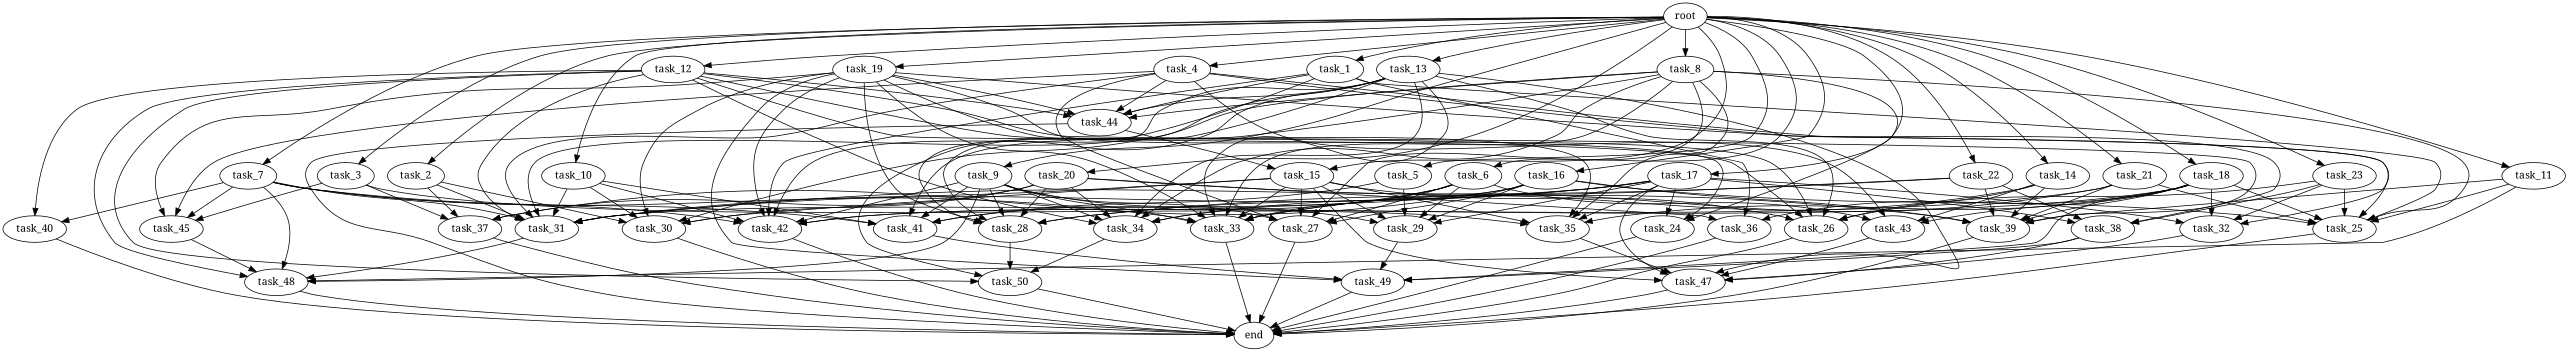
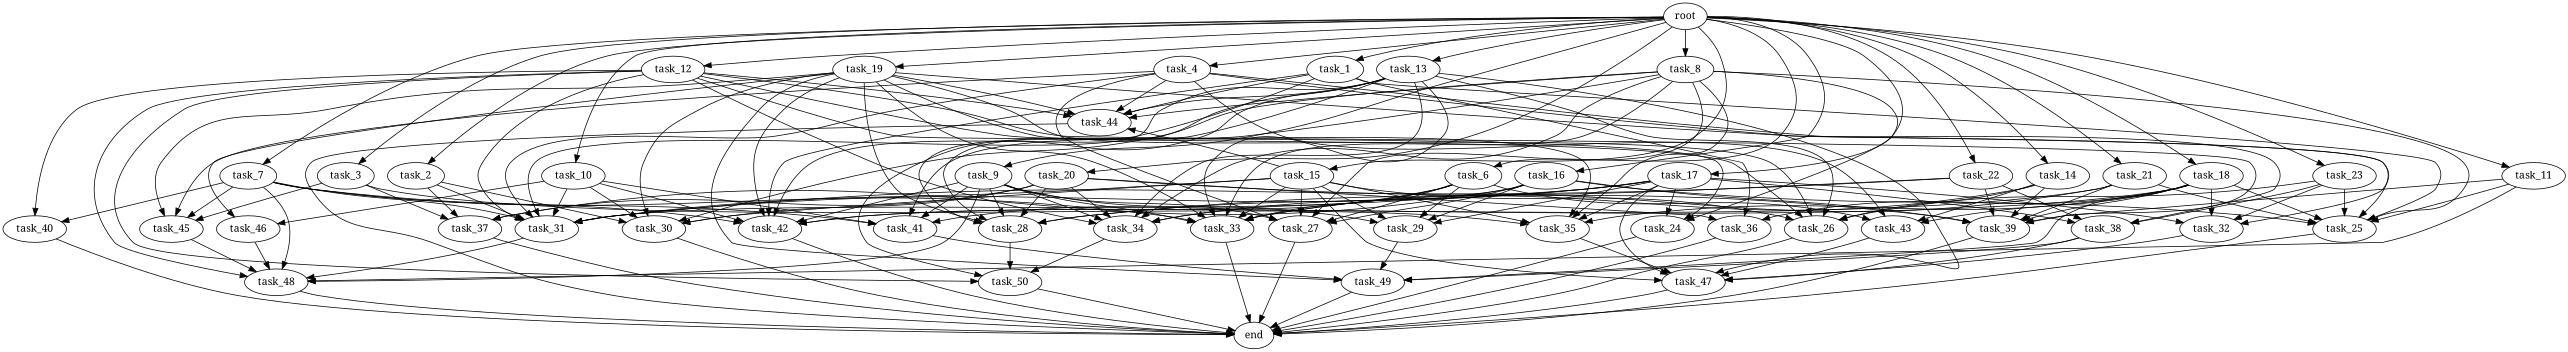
  digraph {
    fontname="Noto Serif"
    node [fontname="Noto Serif"]
    edge [fontname="Noto Serif"]
    root
    task_1
    task_2
    task_3
    task_4
-   task_5
    task_6
    task_7
    task_8
    task_9
    task_10
    task_11
    task_12
    task_13
    task_14
    task_15
    task_16
    task_17
    task_18
    task_19
    task_20
    task_21
    task_22
    task_23
    task_25
    task_28
    task_36
    task_42
    task_44
    task_30
    task_31
    task_37
    task_35
    task_45
    task_27
    task_32
    task_38
    task_43
    task_29
    task_41
    task_33
    task_34
    task_40
    task_48
    task_24
+   task_46
    task_39
    task_26
    task_50
    task_47
    task_49
    end
    root -> task_1
    root -> task_2
    root -> task_3
    root -> task_4
-   root -> task_5
    root -> task_6
    root -> task_7
    root -> task_8
    root -> task_9
    root -> task_10
    root -> task_11
    root -> task_12
    root -> task_13
    root -> task_14
    root -> task_15
    root -> task_16
    root -> task_17
    root -> task_18
    root -> task_19
    root -> task_20
    root -> task_21
    root -> task_22
    root -> task_23
    task_1 -> task_25
    task_1 -> task_28
    task_1 -> task_36
    task_1 -> task_42
    task_1 -> task_44
    task_2 -> task_30
    task_2 -> task_31
    task_2 -> task_37
    task_3 -> task_37
    task_3 -> task_35
    task_3 -> task_45
    task_4 -> task_44
    task_4 -> task_31
    task_4 -> task_45
    task_4 -> task_27
    task_4 -> task_32
    task_4 -> task_38
    task_4 -> task_43
-   task_5 -> task_29
-   task_5 -> task_41
    task_6 -> task_27
    task_6 -> task_43
    task_6 -> task_29
    task_6 -> task_41
    task_6 -> task_33
    task_6 -> task_34
    task_7 -> task_42
    task_7 -> task_31
    task_7 -> task_45
    task_7 -> task_41
    task_7 -> task_33
    task_7 -> task_40
    task_7 -> task_48
    task_8 -> task_25
    task_8 -> task_44
    task_8 -> task_30
    task_8 -> task_35
    task_8 -> task_27
    task_8 -> task_41
    task_8 -> task_33
    task_8 -> task_34
    task_8 -> task_24
    task_9 -> task_28
    task_9 -> task_42
    task_9 -> task_27
    task_9 -> task_29
    task_9 -> task_41
    task_9 -> task_33
    task_9 -> task_34
    task_9 -> task_48
    task_10 -> task_42
    task_10 -> task_30
    task_10 -> task_31
    task_10 -> task_41
+   task_10 -> task_46
    task_11 -> task_25
    task_11 -> task_48
    task_11 -> task_39
    task_12 -> task_44
    task_12 -> task_31
    task_12 -> task_34
    task_12 -> task_40
    task_12 -> task_48
    task_12 -> task_24
    task_12 -> task_39
    task_12 -> task_26
    task_12 -> task_50
    task_13 -> task_28
    task_13 -> task_42
    task_13 -> task_44
    task_13 -> task_31
    task_13 -> task_33
    task_13 -> task_34
    task_13 -> task_26
    task_13 -> task_50
    task_13 -> task_47
    task_14 -> task_43
    task_14 -> task_33
    task_14 -> task_39
    task_14 -> task_26
-   task_44 -> task_15
+   task_15 -> task_44
    task_15 -> task_30
    task_15 -> task_31
    task_15 -> task_35
    task_15 -> task_27
    task_15 -> task_29
    task_15 -> task_33
    task_15 -> task_26
    task_15 -> task_47
    task_16 -> task_25
    task_16 -> task_31
    task_16 -> task_37
    task_16 -> task_27
    task_16 -> task_29
    task_16 -> task_39
    task_17 -> task_28
    task_17 -> task_31
    task_17 -> task_35
    task_17 -> task_32
    task_17 -> task_38
    task_17 -> task_29
    task_17 -> task_34
    task_17 -> task_24
    task_17 -> task_47
    task_18 -> task_25
    task_18 -> task_36
    task_18 -> task_42
    task_18 -> task_35
    task_18 -> task_32
    task_18 -> task_43
    task_18 -> task_39
    task_18 -> task_49
    task_19 -> task_25
    task_19 -> task_28
    task_19 -> task_42
    task_19 -> task_44
    task_19 -> task_30
    task_19 -> task_35
    task_19 -> task_45
    task_19 -> task_33
+   task_19 -> task_46
    task_19 -> task_26
    task_19 -> task_49
    task_20 -> task_28
    task_20 -> task_36
    task_20 -> task_30
    task_20 -> task_37
    task_20 -> task_34
    task_20 -> task_39
    task_21 -> task_25
    task_21 -> task_42
    task_21 -> task_33
    task_21 -> task_39
    task_22 -> task_28
    task_22 -> task_31
    task_22 -> task_38
    task_22 -> task_39
    task_23 -> task_25
    task_23 -> task_32
    task_23 -> task_38
    task_23 -> task_26
    task_25 -> end
    task_28 -> task_50
    task_36 -> end
    task_42 -> end
    task_44 -> end
    task_30 -> end
    task_31 -> task_48
    task_37 -> end
    task_35 -> task_47
    task_45 -> task_48
    task_27 -> end
    task_32 -> task_47
    task_38 -> task_47
    task_38 -> task_49
    task_43 -> task_47
    task_29 -> task_49
    task_41 -> task_49
    task_33 -> end
    task_34 -> task_50
    task_40 -> end
    task_48 -> end
    task_24 -> end
+   task_46 -> task_48
    task_39 -> end
    task_26 -> end
    task_50 -> end
    task_47 -> end
    task_49 -> end
  }
